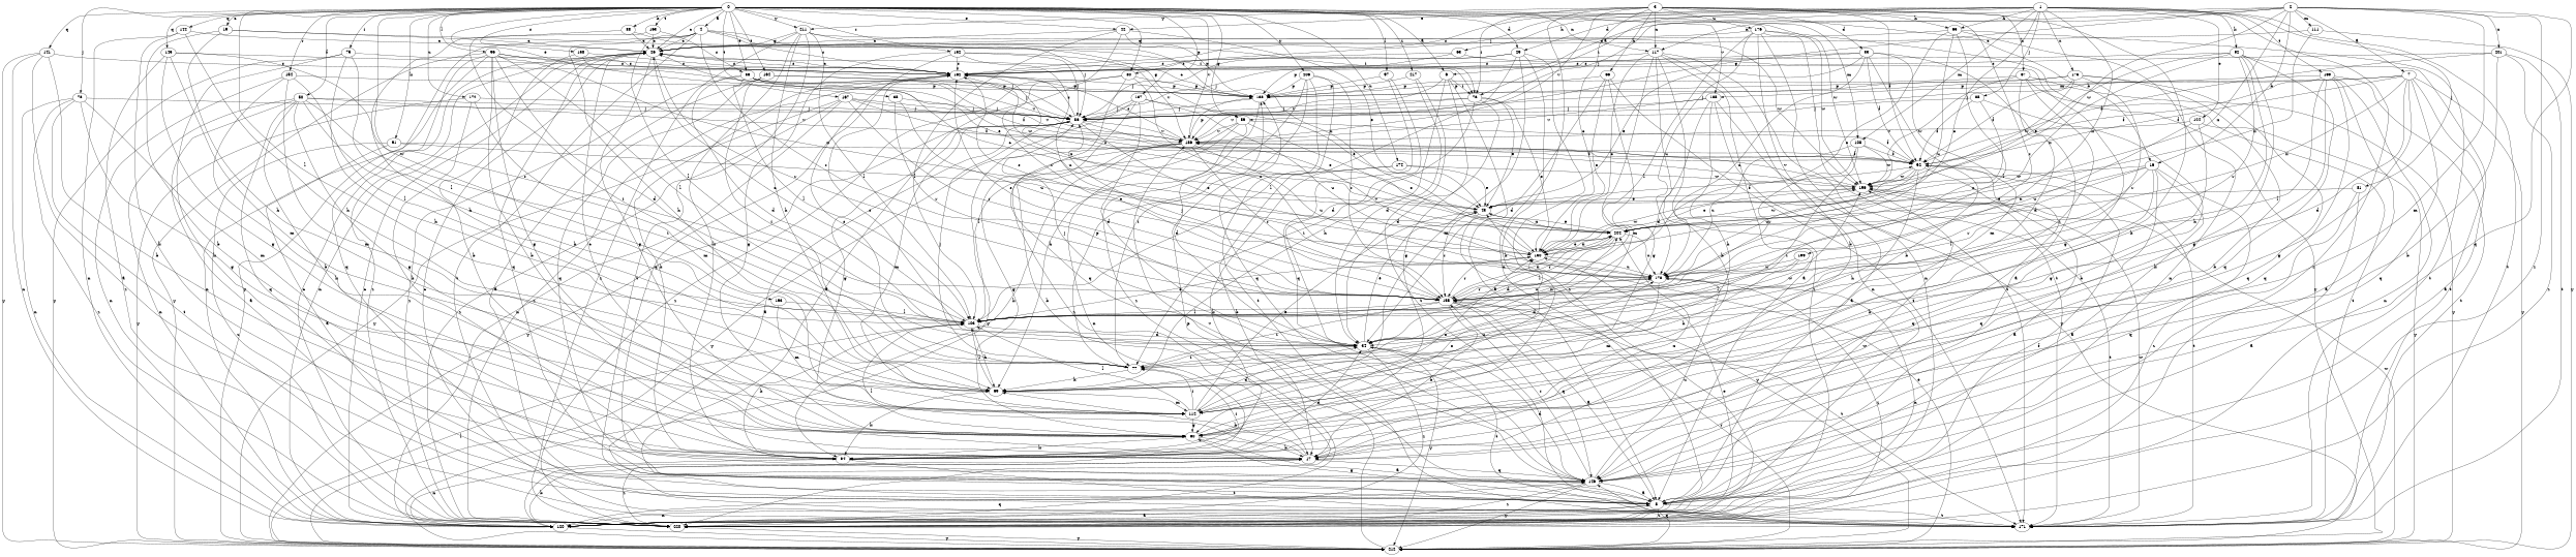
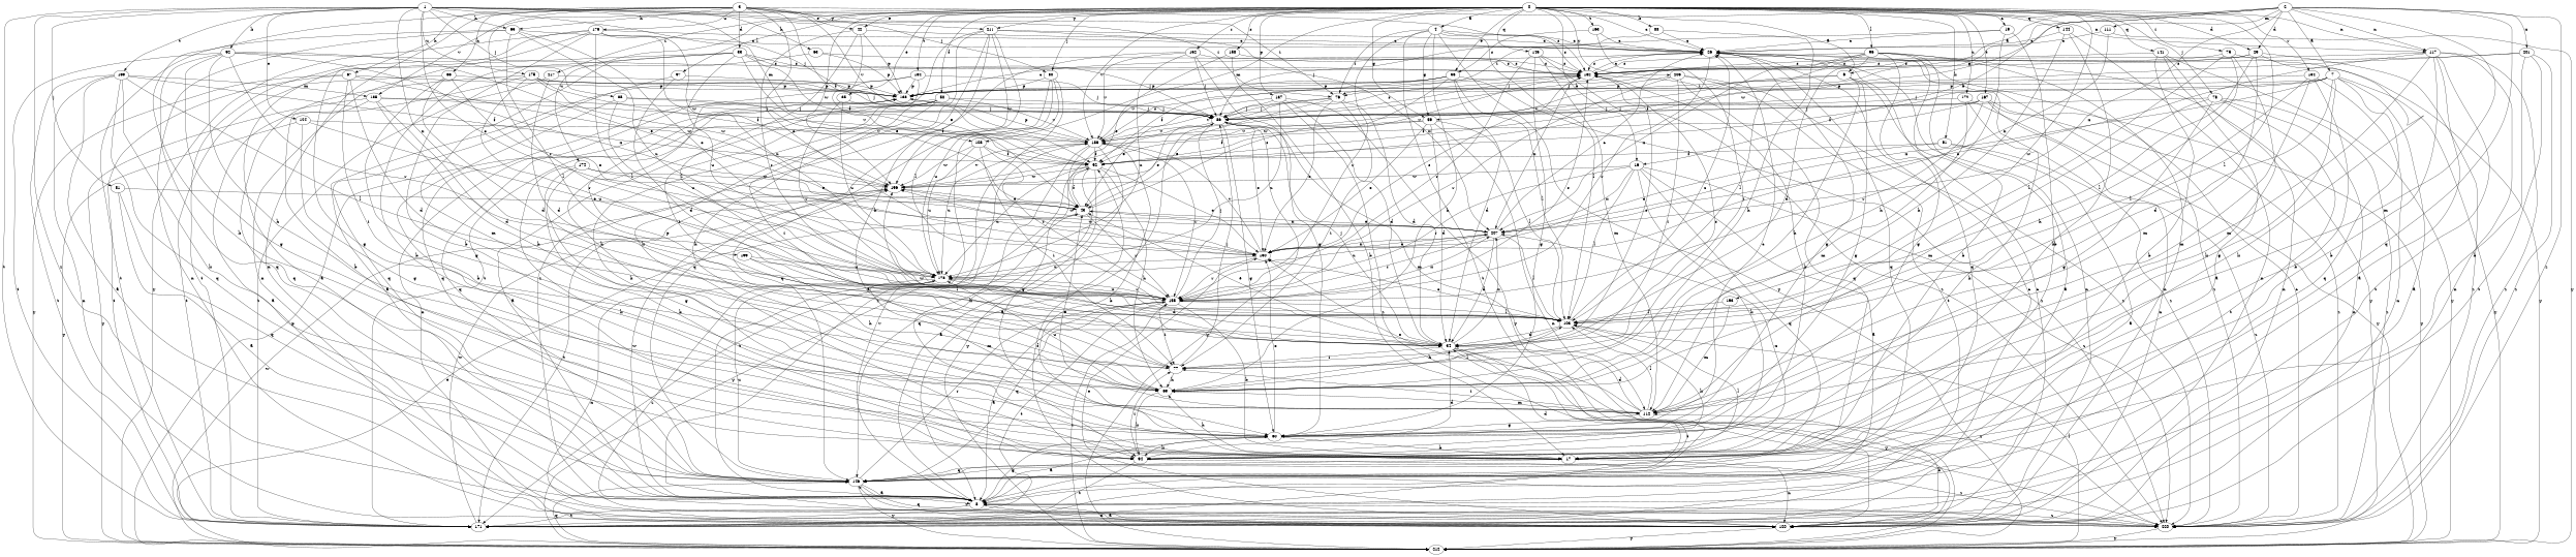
  strict digraph {
    0
    4
    6
    16
    19
    26
    29
    35
    36
    42
    50
    59
    75
    78
    80
    88
    91
    96
    97
    103
    108
    117
    137
    141
    144
    145
    152
    154
    158
    163
    n31 [label=164]
    167
    172
    174
    185
    186
    193
    196
    206
    211
    217
    76
    162
    171
    155
    69
    212
    8
    60
    220
    146
-   204
+   204 [label=207]
    94
    17
    120
    86
    112
    178
    52
    34
    138
    43
    77
    130
    1
    63
    65
    81
    85
    92
    124
    169
    175
    199
    2
    7
    111
    201
    3
    33
    66
    67
    176
    0 -> 4 [label=a]
    0 -> 6 [label=a]
    0 -> 16 [label=b]
    0 -> 19 [label=c]
    0 -> 26 [label=c]
    0 -> 29 [label=d]
    0 -> 35 [label=e]
    0 -> 36 [label=e]
    0 -> 42 [label=e]
    0 -> 50 [label=f]
    0 -> 59 [label=g]
    0 -> 75 [label=i]
    0 -> 78 [label=j]
    0 -> 80 [label=j]
    0 -> 88 [label=k]
    0 -> 91 [label=k]
    0 -> 96 [label=l]
    0 -> 97 [label=l]
    0 -> 103 [label=l]
    0 -> 108 [label=m]
    0 -> 117 [label=n]
    0 -> 137 [label=p]
    0 -> 141 [label=q]
    0 -> 144 [label=q]
    0 -> 145 [label=q]
    0 -> 152 [label=r]
    0 -> 154 [label=r]
    0 -> 158 [label=s]
    0 -> 163 [label=t]
    0 -> n31 [label=t]
    0 -> 167 [label=t]
    0 -> 172 [label=u]
    0 -> 174 [label=u]
    0 -> 185 [label=v]
    0 -> 186 [label=v]
    0 -> 193 [label=w]
    0 -> 196 [label=w]
    0 -> 206 [label=y]
    0 -> 211 [label=y]
    0 -> 217 [label=z]
    4 -> 26 [label=c]
    4 -> 59 [label=g]
    4 -> 103 [label=l]
    4 -> 76 [label=i]
    4 -> 162 [label=s]
    4 -> 171 [label=t]
    4 -> 155 [label=r]
    4 -> 69 [label=h]
    4 -> 212 [label=y]
    6 -> 186 [label=v]
    6 -> 76 [label=i]
    6 -> 69 [label=h]
    6 -> 8 [label=a]
    6 -> 60 [label=g]
    16 -> 103 [label=l]
    16 -> 196 [label=w]
    16 -> 155 [label=r]
    16 -> 8 [label=a]
    16 -> 220 [label=z]
    16 -> 146 [label=q]
    16 -> 204 [label=x]
    16 -> 94 [label=k]
    19 -> 26 [label=c]
    19 -> 76 [label=i]
    19 -> 69 [label=h]
    19 -> 17 [label=b]
    26 -> 162 [label=s]
    26 -> 155 [label=r]
    26 -> 60 [label=g]
    26 -> 220 [label=z]
    26 -> 146 [label=q]
    26 -> 120 [label=n]
    29 -> 103 [label=l]
    29 -> 162 [label=s]
    29 -> 220 [label=z]
    29 -> 94 [label=k]
    29 -> 86 [label=j]
    29 -> 112 [label=m]
    35 -> 155 [label=r]
    35 -> 86 [label=j]
    35 -> 178 [label=u]
    36 -> 103 [label=l]
    36 -> 186 [label=v]
    36 -> 196 [label=w]
    36 -> 220 [label=z]
    36 -> 52 [label=f]
    36 -> 34 [label=d]
    36 -> 138 [label=p]
    42 -> 26 [label=c]
    42 -> 103 [label=l]
    42 -> 155 [label=r]
    42 -> 138 [label=p]
    42 -> 43 [label=e]
    50 -> 186 [label=v]
    50 -> 69 [label=h]
    50 -> 8 [label=a]
    50 -> 146 [label=q]
    50 -> 94 [label=k]
    50 -> 120 [label=n]
    50 -> 86 [label=j]
    50 -> 77 [label=i]
    59 -> 103 [label=l]
    59 -> 186 [label=v]
    59 -> 120 [label=n]
    59 -> 52 [label=f]
    59 -> 34 [label=d]
    59 -> 130 [label=o]
    75 -> 103 [label=l]
    75 -> 162 [label=s]
    75 -> 69 [label=h]
    75 -> 212 [label=y]
    75 -> 94 [label=k]
    78 -> 171 [label=t]
    78 -> 60 [label=g]
    78 -> 220 [label=z]
    78 -> 120 [label=n]
    78 -> 86 [label=j]
    78 -> 112 [label=m]
    80 -> 8 [label=a]
    80 -> 220 [label=z]
    80 -> 146 [label=q]
    80 -> 178 [label=u]
    80 -> 138 [label=p]
    88 -> 26 [label=c]
    88 -> 69 [label=h]
    88 -> 86 [label=j]
    91 -> 8 [label=a]
    91 -> 220 [label=z]
    91 -> 52 [label=f]
    91 -> 130 [label=o]
    96 -> 103 [label=l]
    96 -> 162 [label=s]
    96 -> 212 [label=y]
    96 -> 60 [label=g]
    96 -> 146 [label=q]
    96 -> 204 [label=x]
    96 -> 17 [label=b]
    96 -> 120 [label=n]
    96 -> 86 [label=j]
    96 -> 34 [label=d]
    97 -> 146 [label=q]
    97 -> 34 [label=d]
    97 -> 138 [label=p]
    103 -> 26 [label=c]
    103 -> 69 [label=h]
    103 -> 94 [label=k]
    103 -> 34 [label=d]
    103 -> 130 [label=o]
    108 -> 196 [label=w]
    108 -> 155 [label=r]
    108 -> 178 [label=u]
    108 -> 52 [label=f]
    108 -> 77 [label=i]
    117 -> 162 [label=s]
    117 -> 171 [label=t]
    117 -> 8 [label=a]
    117 -> 220 [label=z]
    117 -> 17 [label=b]
    117 -> 120 [label=n]
    117 -> 112 [label=m]
    117 -> 130 [label=o]
    137 -> 212 [label=y]
    137 -> 220 [label=z]
    137 -> 86 [label=j]
    137 -> 178 [label=u]
    137 -> 34 [label=d]
    137 -> 43 [label=e]
    141 -> 162 [label=s]
    141 -> 212 [label=y]
    141 -> 8 [label=a]
    141 -> 17 [label=b]
    141 -> 120 [label=n]
    144 -> 26 [label=c]
    144 -> 69 [label=h]
    144 -> 94 [label=k]
    144 -> 120 [label=n]
    145 -> 162 [label=s]
    145 -> 155 [label=r]
    145 -> 60 [label=g]
    145 -> 220 [label=z]
    145 -> 112 [label=m]
    152 -> 186 [label=v]
    152 -> 162 [label=s]
    152 -> 60 [label=g]
    152 -> 146 [label=q]
    152 -> 86 [label=j]
    152 -> 178 [label=u]
    154 -> 103 [label=l]
    154 -> 17 [label=b]
    154 -> 120 [label=n]
    154 -> 112 [label=m]
    154 -> 138 [label=p]
    158 -> 162 [label=s]
    158 -> 17 [label=b]
    158 -> 43 [label=e]
    163 -> 26 [label=c]
    163 -> 36 [label=s]
    163 -> 77 [label=i]
    n31 -> 8 [label=a]
    n31 -> 146 [label=q]
    n31 -> 86 [label=j]
    n31 -> 138 [label=p]
    n31 -> 77 [label=i]
    167 -> 186 [label=v]
    167 -> 155 [label=r]
    167 -> 212 [label=y]
    167 -> 220 [label=z]
    167 -> 120 [label=n]
    167 -> 86 [label=j]
    167 -> 52 [label=f]
    172 -> 212 [label=y]
    172 -> 94 [label=k]
    172 -> 86 [label=j]
    172 -> 112 [label=m]
    174 -> 196 [label=w]
-   50 -> 60 [label=g]
+   174 -> 60 [label=g]
    174 -> 94 [label=k]
    174 -> 17 [label=b]
    174 -> 43 [label=e]
    185 -> 186 [label=v]
    185 -> 69 [label=h]
    185 -> 212 [label=y]
    185 -> 8 [label=a]
    185 -> 86 [label=j]
    185 -> 34 [label=d]
    186 -> 162 [label=s]
    186 -> 155 [label=r]
    186 -> 212 [label=y]
    186 -> 60 [label=g]
    186 -> 94 [label=k]
    186 -> 17 [label=b]
    186 -> 178 [label=u]
    186 -> 52 [label=f]
    186 -> 138 [label=p]
    193 -> 103 [label=l]
    193 -> 112 [label=m]
    196 -> 186 [label=v]
    196 -> 171 [label=t]
    196 -> 43 [label=e]
    206 -> 171 [label=t]
    206 -> 155 [label=r]
    206 -> 220 [label=z]
    206 -> 146 [label=q]
    206 -> 138 [label=p]
    206 -> 77 [label=i]
-   211 -> 26 [label=g]
+   211 -> 26 [label=c]
    211 -> 103 [label=l]
    211 -> 196 [label=w]
    211 -> 171 [label=t]
    211 -> 69 [label=h]
    211 -> 220 [label=z]
    211 -> 204 [label=x]
    211 -> 94 [label=k]
    217 -> 171 [label=t]
    217 -> 34 [label=d]
    217 -> 138 [label=p]
    76 -> 186 [label=v]
    76 -> 86 [label=j]
    76 -> 34 [label=d]
    76 -> 43 [label=e]
    76 -> 77 [label=i]
    76 -> 130 [label=o]
    162 -> 26 [label=c]
    162 -> 220 [label=z]
    162 -> 204 [label=x]
    162 -> 94 [label=k]
    162 -> 138 [label=p]
    171 -> 26 [label=c]
    171 -> 196 [label=w]
    155 -> 103 [label=l]
    155 -> 162 [label=s]
    155 -> 171 [label=t]
    155 -> 8 [label=a]
    155 -> 146 [label=q]
    155 -> 204 [label=x]
    155 -> 17 [label=b]
    155 -> 86 [label=j]
    155 -> 178 [label=u]
    155 -> 77 [label=i]
    69 -> 103 [label=l]
    69 -> 94 [label=k]
    69 -> 112 [label=m]
    69 -> 178 [label=u]
    212 -> 103 [label=l]
    212 -> 196 [label=w]
    212 -> 155 [label=r]
    212 -> 146 [label=q]
    212 -> 138 [label=p]
    212 -> 43 [label=e]
    8 -> 186 [label=v]
    8 -> 196 [label=w]
    8 -> 171 [label=t]
    8 -> 60 [label=g]
    8 -> 220 [label=z]
    8 -> 120 [label=n]
    60 -> 26 [label=c]
    60 -> 8 [label=a]
    60 -> 94 [label=k]
    60 -> 17 [label=b]
    60 -> 130 [label=o]
    220 -> 26 [label=c]
    220 -> 212 [label=y]
    146 -> 155 [label=r]
    146 -> 212 [label=y]
    146 -> 8 [label=a]
    146 -> 220 [label=z]
    146 -> 178 [label=u]
    146 -> 34 [label=d]
    204 -> 26 [label=c]
    204 -> 103 [label=l]
    204 -> 196 [label=w]
    204 -> 155 [label=r]
    204 -> 178 [label=u]
    204 -> 34 [label=d]
    204 -> 43 [label=e]
    204 -> 130 [label=o]
    94 -> 171 [label=t]
    94 -> 120 [label=n]
    94 -> 34 [label=d]
    94 -> 77 [label=i]
    17 -> 103 [label=l]
    17 -> 69 [label=h]
    17 -> 220 [label=z]
    17 -> 146 [label=q]
    17 -> 204 [label=x]
    120 -> 26 [label=c]
    120 -> 212 [label=y]
    120 -> 8 [label=a]
    120 -> 146 [label=q]
-   120 -> 17 [label=b]
+   120 -> 112 [label=b]
    120 -> 52 [label=f]
    120 -> 130 [label=o]
    86 -> 186 [label=v]
    86 -> 162 [label=s]
    86 -> 212 [label=y]
    86 -> 8 [label=a]
    86 -> 60 [label=g]
    86 -> 112 [label=m]
    86 -> 43 [label=e]
    86 -> 130 [label=o]
    112 -> 103 [label=l]
    112 -> 60 [label=g]
    112 -> 34 [label=d]
    112 -> 43 [label=e]
    112 -> 77 [label=i]
    112 -> 130 [label=o]
    178 -> 155 [label=r]
    178 -> 220 [label=z]
    178 -> 120 [label=n]
    178 -> 112 [label=m]
    178 -> 34 [label=d]
    52 -> 196 [label=w]
    52 -> 171 [label=t]
    52 -> 69 [label=h]
    52 -> 8 [label=a]
    52 -> 146 [label=q]
    52 -> 178 [label=u]
    52 -> 130 [label=o]
    34 -> 162 [label=s]
    34 -> 171 [label=t]
    34 -> 212 [label=y]
    34 -> 220 [label=z]
    34 -> 204 [label=x]
    34 -> 86 [label=j]
    34 -> 43 [label=e]
    34 -> 77 [label=i]
    138 -> 26 [label=c]
    138 -> 69 [label=h]
    138 -> 86 [label=j]
    43 -> 162 [label=s]
    43 -> 155 [label=r]
    43 -> 212 [label=y]
    43 -> 204 [label=x]
    43 -> 52 [label=f]
    77 -> 196 [label=w]
    77 -> 162 [label=s]
    77 -> 69 [label=h]
    77 -> 86 [label=j]
    77 -> 138 [label=p]
    130 -> 186 [label=v]
    130 -> 196 [label=w]
    130 -> 162 [label=s]
    130 -> 155 [label=r]
    130 -> 204 [label=x]
    130 -> 178 [label=u]
    1 -> 80 [label=j]
    1 -> 108 [label=m]
    1 -> 76 [label=i]
    1 -> 162 [label=s]
    1 -> 171 [label=t]
    1 -> 220 [label=z]
    1 -> 86 [label=j]
    1 -> 130 [label=o]
    1 -> 63 [label=h]
    1 -> 65 [label=h]
    1 -> 81 [label=j]
    1 -> 85 [label=j]
    1 -> 92 [label=k]
    1 -> 124 [label=o]
    1 -> 169 [label=t]
    1 -> 175 [label=u]
    1 -> 199 [label=x]
    63 -> 162 [label=s]
    63 -> 60 [label=g]
    63 -> 138 [label=p]
    65 -> 26 [label=c]
    65 -> 103 [label=l]
    65 -> 171 [label=t]
    65 -> 120 [label=n]
    65 -> 178 [label=u]
    65 -> 130 [label=o]
    81 -> 8 [label=a]
    81 -> 146 [label=q]
    81 -> 43 [label=e]
    85 -> 17 [label=b]
    85 -> 86 [label=j]
    85 -> 178 [label=u]
    85 -> 52 [label=f]
    92 -> 162 [label=s]
    92 -> 171 [label=t]
    92 -> 155 [label=r]
    92 -> 69 [label=h]
    92 -> 60 [label=g]
    92 -> 146 [label=q]
    92 -> 204 [label=x]
    92 -> 43 [label=e]
    124 -> 186 [label=v]
    124 -> 212 [label=y]
    124 -> 60 [label=g]
    124 -> 178 [label=u]
    169 -> 103 [label=l]
    169 -> 185 [label=m]
    169 -> 171 [label=t]
    169 -> 8 [label=a]
    169 -> 146 [label=q]
    169 -> 94 [label=k]
    169 -> 120 [label=n]
    169 -> 52 [label=f]
    175 -> 196 [label=w]
    175 -> 155 [label=r]
    175 -> 146 [label=q]
    175 -> 17 [label=b]
    175 -> 86 [label=j]
    175 -> 52 [label=f]
    175 -> 138 [label=p]
    199 -> 103 [label=l]
    199 -> 69 [label=h]
    199 -> 178 [label=u]
    2 -> 6 [label=a]
    2 -> 16 [label=b]
    2 -> 29 [label=d]
    2 -> 59 [label=g]
    2 -> 117 [label=n]
    2 -> 196 [label=w]
    2 -> 220 [label=z]
    2 -> 146 [label=q]
    2 -> 204 [label=x]
    2 -> 112 [label=m]
    2 -> 7 [label=a]
    2 -> 111 [label=m]
    2 -> 201 [label=x]
    7 -> 212 [label=y]
    7 -> 8 [label=a]
    7 -> 60 [label=g]
    7 -> 146 [label=q]
    7 -> 204 [label=x]
    7 -> 86 [label=j]
    7 -> 52 [label=f]
    7 -> 34 [label=d]
    7 -> 138 [label=p]
    111 -> 26 [label=c]
    111 -> 212 [label=y]
    111 -> 204 [label=x]
    201 -> 162 [label=s]
    201 -> 171 [label=t]
    201 -> 220 [label=z]
    201 -> 17 [label=b]
    201 -> 52 [label=f]
    3 -> 42 [label=e]
    3 -> 117 [label=n]
    3 -> 186 [label=v]
    3 -> 211 [label=y]
    3 -> 76 [label=i]
    3 -> 155 [label=r]
    3 -> 94 [label=k]
    3 -> 120 [label=n]
    3 -> 52 [label=f]
    3 -> 130 [label=o]
    3 -> 65 [label=h]
    3 -> 33 [label=d]
    3 -> 66 [label=h]
    3 -> 67 [label=h]
    3 -> 176 [label=u]
    33 -> 162 [label=s]
    33 -> 8 [label=a]
    33 -> 17 [label=b]
    33 -> 86 [label=j]
    33 -> 112 [label=m]
    33 -> 178 [label=u]
    33 -> 52 [label=f]
    33 -> 43 [label=e]
    66 -> 171 [label=t]
    66 -> 60 [label=g]
    66 -> 34 [label=d]
    66 -> 138 [label=p]
    66 -> 130 [label=o]
    67 -> 196 [label=w]
    67 -> 171 [label=t]
    67 -> 212 [label=y]
    67 -> 34 [label=d]
    67 -> 138 [label=p]
    67 -> 77 [label=i]
    176 -> 26 [label=c]
    176 -> 103 [label=l]
    176 -> 196 [label=w]
    176 -> 171 [label=t]
    176 -> 212 [label=y]
    176 -> 17 [label=b]
    176 -> 120 [label=n]
    176 -> 178 [label=u]
  }
